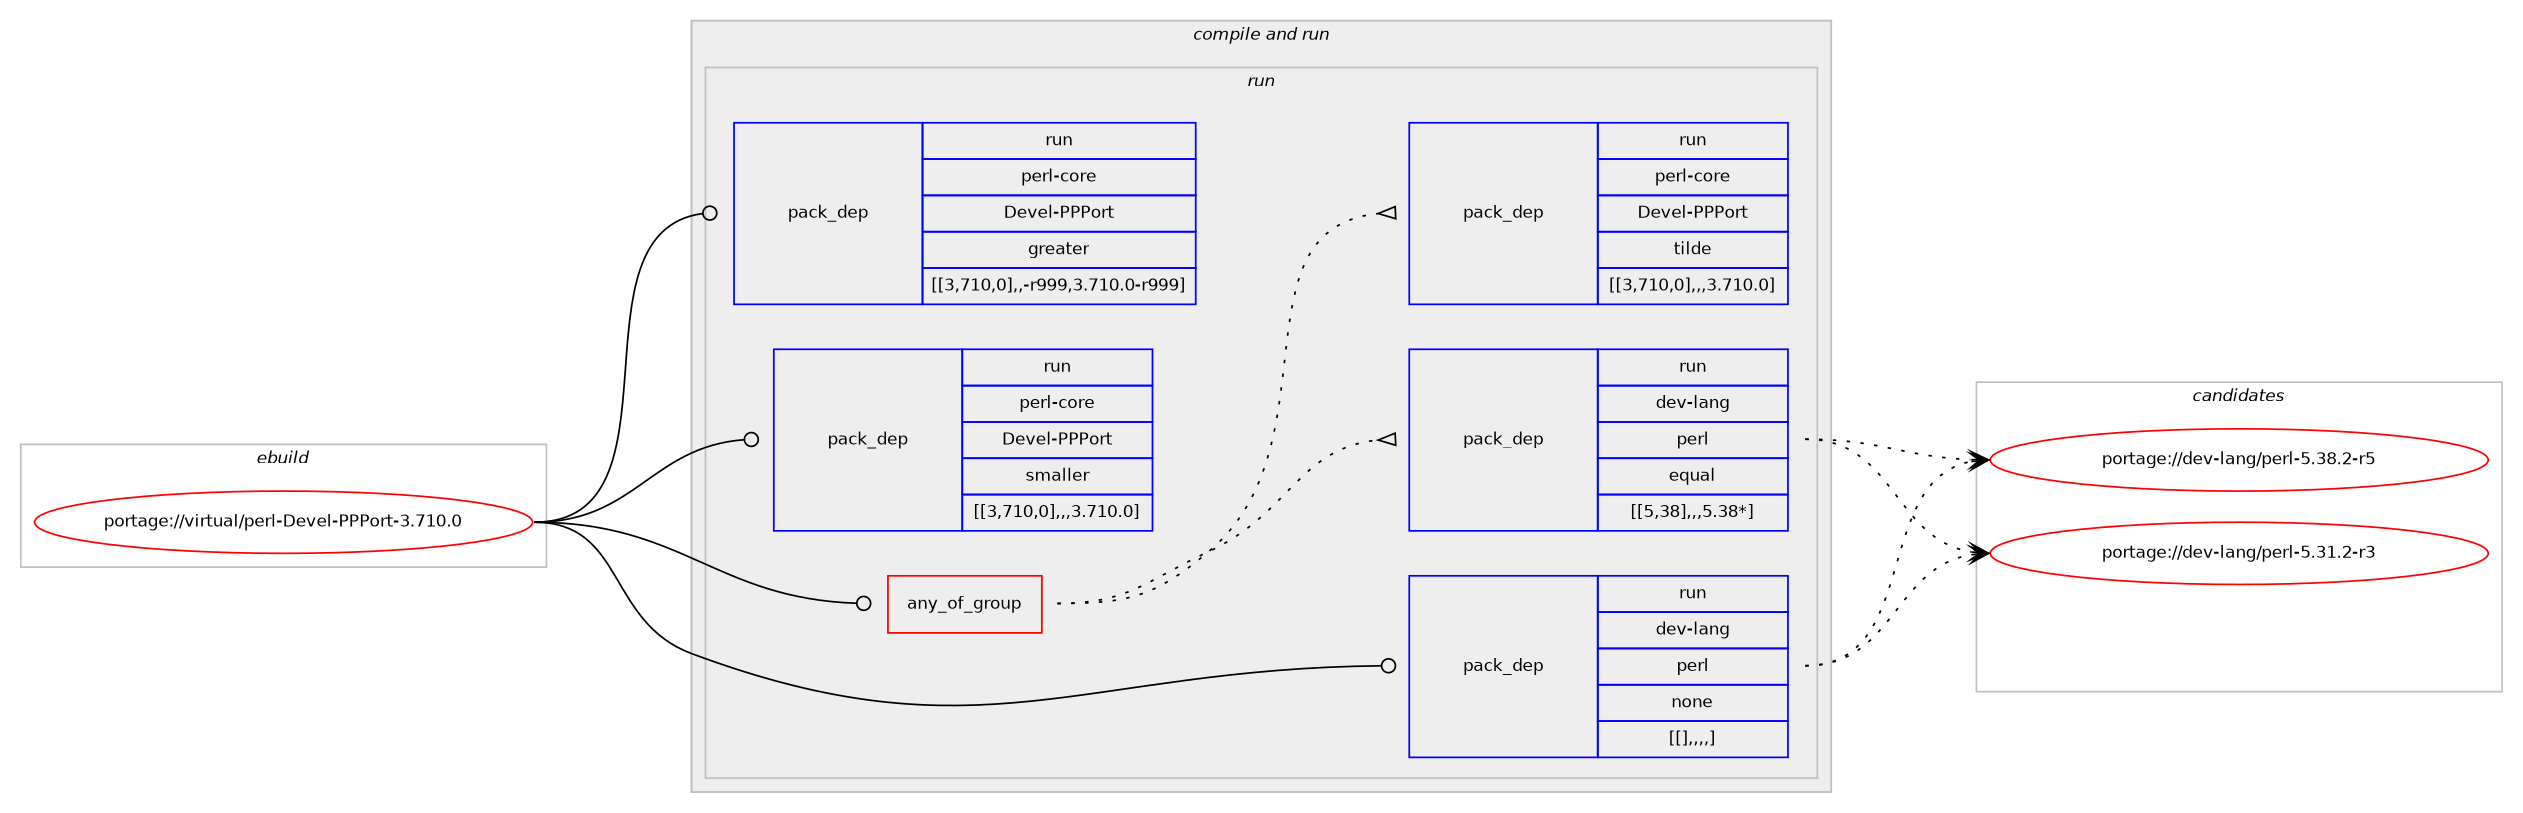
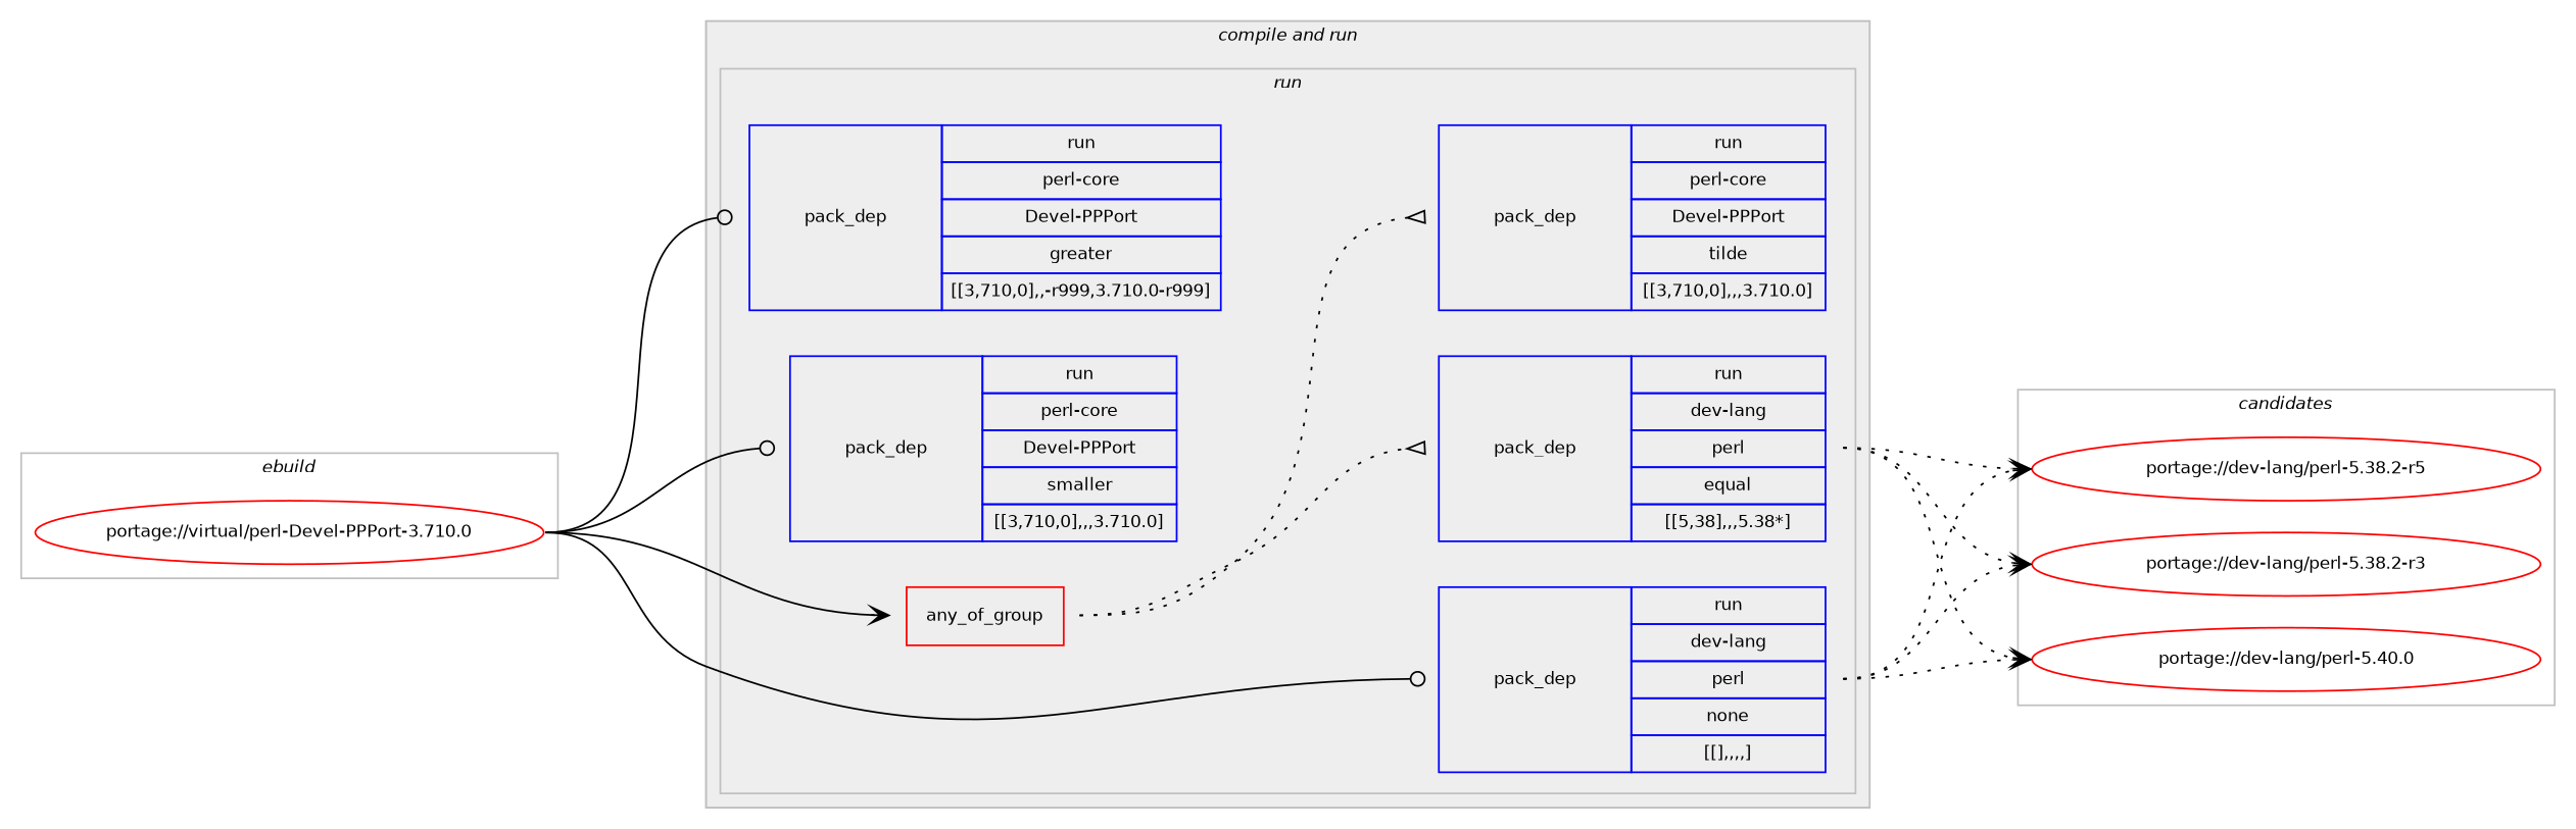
  digraph {
    compound=true
    concentrate=true
    fontname=Helvetica
    fontsize=10
    newrank=true
    rankdir=LR
    ranksep=1.5
    node [color=red fontname=Helvetica fontsize=10 shape=none]
    edge [arrowhead=vee headport=w style=dotted tailport=e weight=20]
    n1 [label="portage://virtual/perl-Devel-PPPort-3.710.0" width=4 shape=""]
    n2 [color=blue label=<<TABLE BORDER="0" CELLBORDER="1" CELLSPACING="0" CELLPADDING="4" WIDTH="220"><TR><TD ROWSPAN="6" CELLPADDING="30">pack_dep</TD></TR><TR><TD WIDTH="110">run</TD></TR><TR><TD>dev-lang</TD></TR><TR><TD>perl</TD></TR><TR><TD>equal</TD></TR><TR><TD>[[5,38],,,5.38*]</TD></TR></TABLE>>]
    n3 [color=blue label=<<TABLE BORDER="0" CELLBORDER="1" CELLSPACING="0" CELLPADDING="4" WIDTH="220"><TR><TD ROWSPAN="6" CELLPADDING="30">pack_dep</TD></TR><TR><TD WIDTH="110">run</TD></TR><TR><TD>perl-core</TD></TR><TR><TD>Devel-PPPort</TD></TR><TR><TD>tilde</TD></TR><TR><TD>[[3,710,0],,,3.710.0]</TD></TR></TABLE>>]
    n4 [label=<<TABLE BORDER="0" CELLBORDER="1" CELLSPACING="0" CELLPADDING="4"><TR><TD CELLPADDING="10">any_of_group</TD></TR></TABLE>>]
    n5 [color=blue label=<<TABLE BORDER="0" CELLBORDER="1" CELLSPACING="0" CELLPADDING="4" WIDTH="220"><TR><TD ROWSPAN="6" CELLPADDING="30">pack_dep</TD></TR><TR><TD WIDTH="110">run</TD></TR><TR><TD>dev-lang</TD></TR><TR><TD>perl</TD></TR><TR><TD>none</TD></TR><TR><TD>[[],,,,]</TD></TR></TABLE>>]
    n6 [color=blue label=<<TABLE BORDER="0" CELLBORDER="1" CELLSPACING="0" CELLPADDING="4" WIDTH="220"><TR><TD ROWSPAN="6" CELLPADDING="30">pack_dep</TD></TR><TR><TD WIDTH="110">run</TD></TR><TR><TD>perl-core</TD></TR><TR><TD>Devel-PPPort</TD></TR><TR><TD>greater</TD></TR><TR><TD>[[3,710,0],,-r999,3.710.0-r999]</TD></TR></TABLE>>]
    n7 [color=blue label=<<TABLE BORDER="0" CELLBORDER="1" CELLSPACING="0" CELLPADDING="4" WIDTH="220"><TR><TD ROWSPAN="6" CELLPADDING="30">pack_dep</TD></TR><TR><TD WIDTH="110">run</TD></TR><TR><TD>perl-core</TD></TR><TR><TD>Devel-PPPort</TD></TR><TR><TD>smaller</TD></TR><TR><TD>[[3,710,0],,,3.710.0]</TD></TR></TABLE>>]
+   n8 [label="portage://dev-lang/perl-5.40.0" width=4 shape=""]
    n9 [label="portage://dev-lang/perl-5.38.2-r5" width=4 shape=""]
-   n10 [label="portage://dev-lang/perl-5.31.2-r3" width=4 shape=""]
+   n10 [label="portage://dev-lang/perl-5.38.2-r3" width=4 shape=""]
    subgraph cluster_1 {
      color=gray
      label=<<i>ebuild</i>>
      n1
    }
    subgraph cluster_2 {
      color=gray
      label=<<i>dependencies</i>>
      subgraph cluster_3 {
        color=gray
        fillcolor="#eeeeee"
        label=<<i>compile</i>>
        style=filled
      }
      subgraph cluster_4 {
        color=gray
        fillcolor="#eeeeee"
        label=<<i>compile and run</i>>
        style=filled
      }
      subgraph cluster_5 {
        color=gray
        fillcolor="#eeeeee"
        label=<<i>run</i>>
        style=filled
        subgraph sub_6 {
          color=gray
          fillcolor="#eeeeee"
          label=<<i>run</i>>
          style=filled
          n4
          subgraph sub_7 {
            color=gray
            fillcolor="#eeeeee"
            label=<<i>run</i>>
            style=filled
            n2
          }
          subgraph sub_8 {
            color=gray
            fillcolor="#eeeeee"
            label=<<i>run</i>>
            style=filled
            n3
          }
        }
        subgraph sub_9 {
          color=gray
          fillcolor="#eeeeee"
          label=<<i>run</i>>
          style=filled
          n5
        }
        subgraph sub_10 {
          color=gray
          fillcolor="#eeeeee"
          label=<<i>run</i>>
          style=filled
          n6
        }
        subgraph sub_11 {
          color=gray
          fillcolor="#eeeeee"
          label=<<i>run</i>>
          style=filled
          n7
        }
      }
    }
    subgraph cluster_12 {
      color=gray
      label=<<i>candidates</i>>
      rank=same
      subgraph sub_13 {
        color=black
        label=<<i>candidates</i>>
        nodesep=1
        rank=same
+       n8
        n9
        n10
      }
      subgraph sub_14 {
        color=black
        label=<<i>candidates</i>>
        nodesep=1
        rank=same
      }
      subgraph sub_15 {
        color=black
        label=<<i>candidates</i>>
        nodesep=1
        rank=same
+       n8
        n9
        n10
      }
      subgraph sub_16 {
        color=black
        label=<<i>candidates</i>>
        nodesep=1
        rank=same
      }
      subgraph sub_17 {
        color=black
        label=<<i>candidates</i>>
        nodesep=1
        rank=same
      }
    }
-   n1 -> n4 [arrowhead=odot style=solid]
+   n1 -> n4 [style=solid]
    n1 -> n5 [arrowhead=odot style=solid]
    n1 -> n6 [arrowhead=odot style=solid]
    n1 -> n7 [arrowhead=odot style=solid]
+   n2 -> n8 [weight=100]
    n2 -> n9 [weight=100]
    n2 -> n10 [weight=100]
    n4 -> n2 [arrowhead=oinv]
    n4 -> n3 [arrowhead=oinv]
+   n5 -> n8 [weight=100]
    n5 -> n9 [weight=100]
    n5 -> n10 [weight=100]
  }
